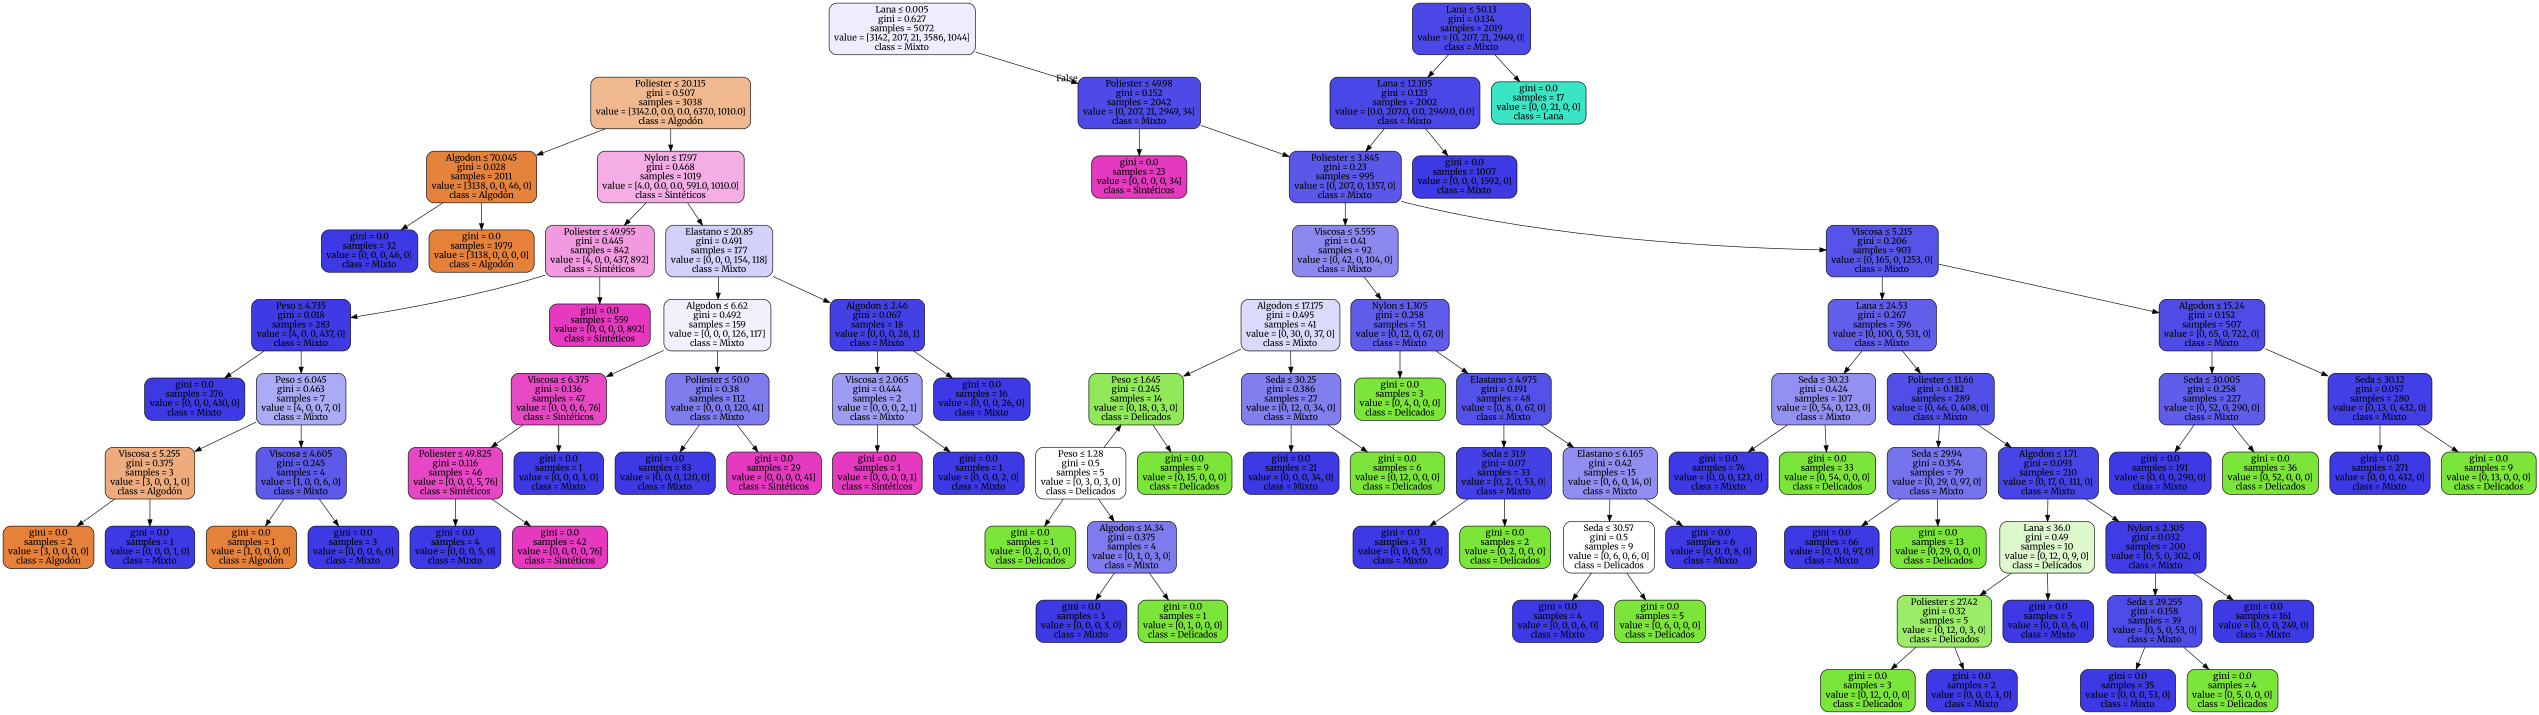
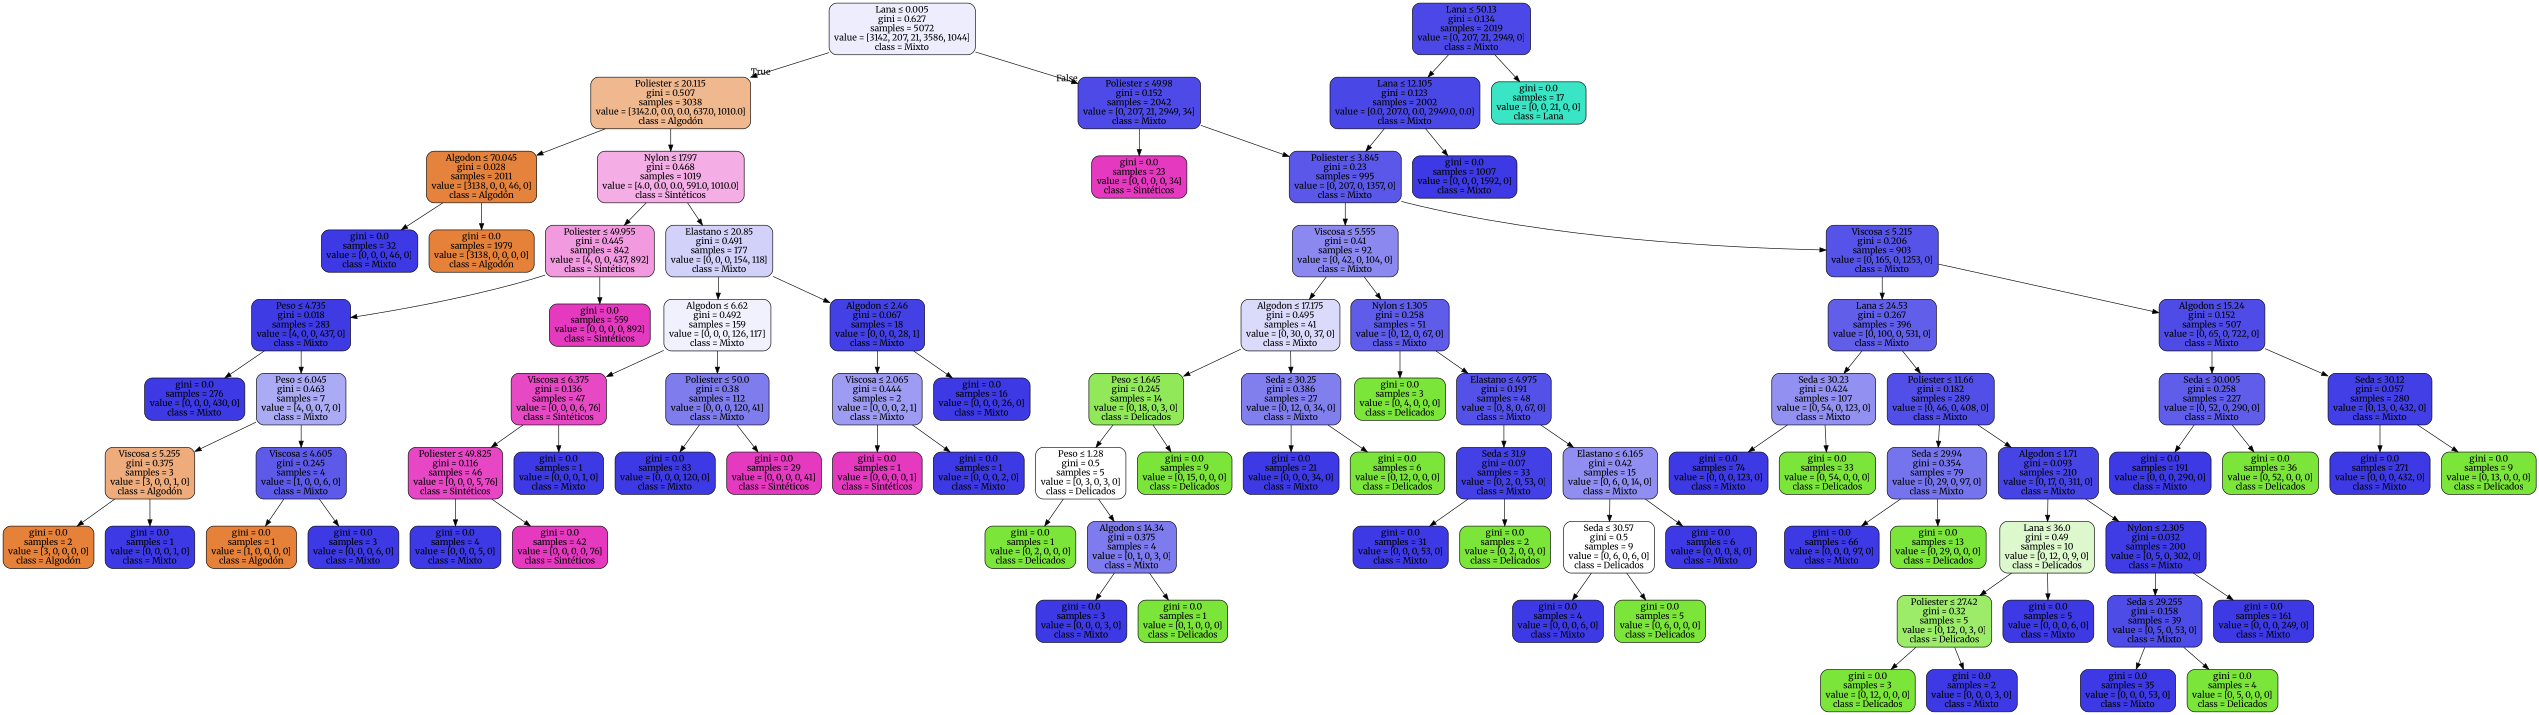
  digraph {
    fontname=Merriweather
    node [color=black fillcolor="#3c39e5" fontname=Merriweather shape=box style="filled, rounded"]
    edge [fontname=Merriweather]
    n1 [fillcolor="#ededfd" label=<Lana &le; 0.005<br/>gini = 0.627<br/>samples = 5072<br/>value = [3142, 207, 21, 3586, 1044]<br/>class = Mixto>]
    n2 [fillcolor="#f0b88f" label=<Poliester &le; 20.115<br/>gini = 0.507<br/>samples = 3038<br/>value = [3142.0, 0.0, 0.0, 637.0, 1010.0]<br/>class = Algodón>]
    n3 [fillcolor="#4d4ae7" label=<Poliester &le; 49.98<br/>gini = 0.152<br/>samples = 2042<br/>value = [0, 207, 21, 2949, 34]<br/>class = Mixto>]
    n4 [fillcolor="#e5833c" label=<Algodon &le; 70.045<br/>gini = 0.028<br/>samples = 2011<br/>value = [3138, 0, 0, 46, 0]<br/>class = Algodón>]
    n5 [fillcolor="#f4ade5" label=<Nylon &le; 17.97<br/>gini = 0.468<br/>samples = 1019<br/>value = [4.0, 0.0, 0.0, 591.0, 1010.0]<br/>class = Sintéticos>]
    n6 [fillcolor="#e539c0" label=<gini = 0.0<br/>samples = 23<br/>value = [0, 0, 0, 0, 34]<br/>class = Sintéticos>]
    n7 [fillcolor="#5a57e9" label=<Poliester &le; 3.845<br/>gini = 0.23<br/>samples = 995<br/>value = [0, 207, 0, 1357, 0]<br/>class = Mixto>]
    n8 [label=<gini = 0.0<br/>samples = 32<br/>value = [0, 0, 0, 46, 0]<br/>class = Mixto>]
    n9 [fillcolor="#e58139" label=<gini = 0.0<br/>samples = 1979<br/>value = [3138, 0, 0, 0, 0]<br/>class = Algodón>]
    n10 [fillcolor="#f29adf" label=<Poliester &le; 49.955<br/>gini = 0.445<br/>samples = 842<br/>value = [4, 0, 0, 437, 892]<br/>class = Sintéticos>]
    n11 [fillcolor="#d1d1f9" label=<Elastano &le; 20.85<br/>gini = 0.491<br/>samples = 177<br/>value = [0, 0, 0, 154, 118]<br/>class = Mixto>]
    n12 [fillcolor="#3e3be5" label=<Peso &le; 4.735<br/>gini = 0.018<br/>samples = 283<br/>value = [4, 0, 0, 437, 0]<br/>class = Mixto>]
    n13 [fillcolor="#e539c0" label=<gini = 0.0<br/>samples = 559<br/>value = [0, 0, 0, 0, 892]<br/>class = Sintéticos>]
    n14 [fillcolor="#f1f1fd" label=<Algodon &le; 6.62<br/>gini = 0.492<br/>samples = 159<br/>value = [0, 0, 0, 126, 117]<br/>class = Mixto>]
    n15 [fillcolor="#4340e6" label=<Algodon &le; 2.46<br/>gini = 0.067<br/>samples = 18<br/>value = [0, 0, 0, 28, 1]<br/>class = Mixto>]
    n16 [label=<gini = 0.0<br/>samples = 276<br/>value = [0, 0, 0, 430, 0]<br/>class = Mixto>]
    n17 [fillcolor="#abaaf4" label=<Peso &le; 6.045<br/>gini = 0.463<br/>samples = 7<br/>value = [4, 0, 0, 7, 0]<br/>class = Mixto>]
    n18 [fillcolor="#eeab7b" label=<Viscosa &le; 5.255<br/>gini = 0.375<br/>samples = 3<br/>value = [3, 0, 0, 1, 0]<br/>class = Algodón>]
    n19 [fillcolor="#5d5ae9" label=<Viscosa &le; 4.605<br/>gini = 0.245<br/>samples = 4<br/>value = [1, 0, 0, 6, 0]<br/>class = Mixto>]
    n20 [fillcolor="#e58139" label=<gini = 0.0<br/>samples = 2<br/>value = [3, 0, 0, 0, 0]<br/>class = Algodón>]
    n21 [label=<gini = 0.0<br/>samples = 1<br/>value = [0, 0, 0, 1, 0]<br/>class = Mixto>]
    n22 [fillcolor="#e58139" label=<gini = 0.0<br/>samples = 1<br/>value = [1, 0, 0, 0, 0]<br/>class = Algodón>]
    n23 [label=<gini = 0.0<br/>samples = 3<br/>value = [0, 0, 0, 6, 0]<br/>class = Mixto>]
    n24 [fillcolor="#e749c5" label=<Viscosa &le; 6.375<br/>gini = 0.136<br/>samples = 47<br/>value = [0, 0, 0, 6, 76]<br/>class = Sintéticos>]
    n25 [fillcolor="#7f7dee" label=<Poliester &le; 50.0<br/>gini = 0.38<br/>samples = 112<br/>value = [0, 0, 0, 120, 41]<br/>class = Mixto>]
    n26 [fillcolor="#9e9cf2" label=<Viscosa &le; 2.065<br/>gini = 0.444<br/>samples = 2<br/>value = [0, 0, 0, 2, 1]<br/>class = Mixto>]
    n27 [label=<gini = 0.0<br/>samples = 16<br/>value = [0, 0, 0, 26, 0]<br/>class = Mixto>]
    n28 [fillcolor="#e746c4" label=<Poliester &le; 49.825<br/>gini = 0.116<br/>samples = 46<br/>value = [0, 0, 0, 5, 76]<br/>class = Sintéticos>]
    n29 [label=<gini = 0.0<br/>samples = 1<br/>value = [0, 0, 0, 1, 0]<br/>class = Mixto>]
    n30 [label=<gini = 0.0<br/>samples = 83<br/>value = [0, 0, 0, 120, 0]<br/>class = Mixto>]
    n31 [fillcolor="#e539c0" label=<gini = 0.0<br/>samples = 29<br/>value = [0, 0, 0, 0, 41]<br/>class = Sintéticos>]
    n32 [label=<gini = 0.0<br/>samples = 4<br/>value = [0, 0, 0, 5, 0]<br/>class = Mixto>]
    n33 [fillcolor="#e539c0" label=<gini = 0.0<br/>samples = 42<br/>value = [0, 0, 0, 0, 76]<br/>class = Sintéticos>]
    n34 [fillcolor="#e539c0" label=<gini = 0.0<br/>samples = 1<br/>value = [0, 0, 0, 0, 1]<br/>class = Sintéticos>]
    n35 [label=<gini = 0.0<br/>samples = 1<br/>value = [0, 0, 0, 2, 0]<br/>class = Mixto>]
    n36 [fillcolor="#4b48e7" label=<Lana &le; 50.13<br/>gini = 0.134<br/>samples = 2019<br/>value = [0, 207, 21, 2949, 0]<br/>class = Mixto>]
    n37 [fillcolor="#4a47e7" label=<Lana &le; 12.105<br/>gini = 0.123<br/>samples = 2002<br/>value = [0.0, 207.0, 0.0, 2949.0, 0.0]<br/>class = Mixto>]
    n38 [fillcolor="#39e5c5" label=<gini = 0.0<br/>samples = 17<br/>value = [0, 0, 21, 0, 0]<br/>class = Lana>]
    n39 [label=<gini = 0.0<br/>samples = 1007<br/>value = [0, 0, 0, 1592, 0]<br/>class = Mixto>]
    n40 [fillcolor="#8b89f0" label=<Viscosa &le; 5.555<br/>gini = 0.41<br/>samples = 92<br/>value = [0, 42, 0, 104, 0]<br/>class = Mixto>]
    n41 [fillcolor="#5653e8" label=<Viscosa &le; 5.215<br/>gini = 0.206<br/>samples = 903<br/>value = [0, 165, 0, 1253, 0]<br/>class = Mixto>]
    n42 [fillcolor="#dadafa" label=<Algodon &le; 17.175<br/>gini = 0.495<br/>samples = 41<br/>value = [0, 30, 0, 37, 0]<br/>class = Mixto>]
    n43 [fillcolor="#5f5cea" label=<Nylon &le; 1.305<br/>gini = 0.258<br/>samples = 51<br/>value = [0, 12, 0, 67, 0]<br/>class = Mixto>]
    n44 [fillcolor="#615eea" label=<Lana &le; 24.53<br/>gini = 0.267<br/>samples = 396<br/>value = [0, 100, 0, 531, 0]<br/>class = Mixto>]
    n45 [fillcolor="#4e4be7" label=<Algodon &le; 15.24<br/>gini = 0.152<br/>samples = 507<br/>value = [0, 65, 0, 722, 0]<br/>class = Mixto>]
    n46 [fillcolor="#91e95a" label=<Peso &le; 1.645<br/>gini = 0.245<br/>samples = 14<br/>value = [0, 18, 0, 3, 0]<br/>class = Delicados>]
    n47 [fillcolor="#817fee" label=<Seda &le; 30.25<br/>gini = 0.386<br/>samples = 27<br/>value = [0, 12, 0, 34, 0]<br/>class = Mixto>]
    n48 [fillcolor="#7be539" label=<gini = 0.0<br/>samples = 3<br/>value = [0, 4, 0, 0, 0]<br/>class = Delicados>]
    n49 [fillcolor="#5351e8" label=<Elastano &le; 4.975<br/>gini = 0.191<br/>samples = 48<br/>value = [0, 8, 0, 67, 0]<br/>class = Mixto>]
    n50 [fillcolor="#ffffff" label=<Peso &le; 1.28<br/>gini = 0.5<br/>samples = 5<br/>value = [0, 3, 0, 3, 0]<br/>class = Delicados>]
    n51 [fillcolor="#7be539" label=<gini = 0.0<br/>samples = 9<br/>value = [0, 15, 0, 0, 0]<br/>class = Delicados>]
    n52 [label=<gini = 0.0<br/>samples = 21<br/>value = [0, 0, 0, 34, 0]<br/>class = Mixto>]
    n53 [fillcolor="#7be539" label=<gini = 0.0<br/>samples = 6<br/>value = [0, 12, 0, 0, 0]<br/>class = Delicados>]
    n54 [fillcolor="#7be539" label=<gini = 0.0<br/>samples = 1<br/>value = [0, 2, 0, 0, 0]<br/>class = Delicados>]
    n55 [fillcolor="#7d7bee" label=<Algodon &le; 14.34<br/>gini = 0.375<br/>samples = 4<br/>value = [0, 1, 0, 3, 0]<br/>class = Mixto>]
    n56 [label=<gini = 0.0<br/>samples = 3<br/>value = [0, 0, 0, 3, 0]<br/>class = Mixto>]
    n57 [fillcolor="#7be539" label=<gini = 0.0<br/>samples = 1<br/>value = [0, 1, 0, 0, 0]<br/>class = Delicados>]
    n58 [fillcolor="#4340e6" label=<Seda &le; 31.9<br/>gini = 0.07<br/>samples = 33<br/>value = [0, 2, 0, 53, 0]<br/>class = Mixto>]
    n59 [fillcolor="#908ef0" label=<Elastano &le; 6.165<br/>gini = 0.42<br/>samples = 15<br/>value = [0, 6, 0, 14, 0]<br/>class = Mixto>]
    n60 [label=<gini = 0.0<br/>samples = 31<br/>value = [0, 0, 0, 53, 0]<br/>class = Mixto>]
    n61 [fillcolor="#7be539" label=<gini = 0.0<br/>samples = 2<br/>value = [0, 2, 0, 0, 0]<br/>class = Delicados>]
    n62 [fillcolor="#ffffff" label=<Seda &le; 30.57<br/>gini = 0.5<br/>samples = 9<br/>value = [0, 6, 0, 6, 0]<br/>class = Delicados>]
    n63 [label=<gini = 0.0<br/>samples = 6<br/>value = [0, 0, 0, 8, 0]<br/>class = Mixto>]
    n64 [label=<gini = 0.0<br/>samples = 4<br/>value = [0, 0, 0, 6, 0]<br/>class = Mixto>]
    n65 [fillcolor="#7be539" label=<gini = 0.0<br/>samples = 5<br/>value = [0, 6, 0, 0, 0]<br/>class = Delicados>]
    n66 [fillcolor="#9290f0" label=<Seda &le; 30.23<br/>gini = 0.424<br/>samples = 107<br/>value = [0, 54, 0, 123, 0]<br/>class = Mixto>]
    n67 [fillcolor="#524fe8" label=<Poliester &le; 11.66<br/>gini = 0.182<br/>samples = 289<br/>value = [0, 46, 0, 408, 0]<br/>class = Mixto>]
    n68 [fillcolor="#5f5dea" label=<Seda &le; 30.005<br/>gini = 0.258<br/>samples = 227<br/>value = [0, 52, 0, 290, 0]<br/>class = Mixto>]
    n69 [fillcolor="#423fe6" label=<Seda &le; 30.12<br/>gini = 0.057<br/>samples = 280<br/>value = [0, 13, 0, 432, 0]<br/>class = Mixto>]
    n70 [label=<gini = 0.0<br/>samples = 74<br/>value = [0, 0, 0, 123, 0]<br/>class = Mixto>]
    n71 [fillcolor="#7be539" label=<gini = 0.0<br/>samples = 33<br/>value = [0, 54, 0, 0, 0]<br/>class = Delicados>]
    n72 [fillcolor="#7674ed" label=<Seda &le; 29.94<br/>gini = 0.354<br/>samples = 79<br/>value = [0, 29, 0, 97, 0]<br/>class = Mixto>]
    n73 [fillcolor="#4744e6" label=<Algodon &le; 1.71<br/>gini = 0.093<br/>samples = 210<br/>value = [0, 17, 0, 311, 0]<br/>class = Mixto>]
    n74 [label=<gini = 0.0<br/>samples = 66<br/>value = [0, 0, 0, 97, 0]<br/>class = Mixto>]
    n75 [fillcolor="#7be539" label=<gini = 0.0<br/>samples = 13<br/>value = [0, 29, 0, 0, 0]<br/>class = Delicados>]
    n76 [fillcolor="#def8ce" label=<Lana &le; 36.0<br/>gini = 0.49<br/>samples = 10<br/>value = [0, 12, 0, 9, 0]<br/>class = Delicados>]
    n77 [fillcolor="#3f3ce5" label=<Nylon &le; 2.305<br/>gini = 0.032<br/>samples = 200<br/>value = [0, 5, 0, 302, 0]<br/>class = Mixto>]
    n78 [fillcolor="#9cec6a" label=<Poliester &le; 27.42<br/>gini = 0.32<br/>samples = 5<br/>value = [0, 12, 0, 3, 0]<br/>class = Delicados>]
    n79 [label=<gini = 0.0<br/>samples = 5<br/>value = [0, 0, 0, 6, 0]<br/>class = Mixto>]
    n80 [fillcolor="#4e4ce7" label=<Seda &le; 29.255<br/>gini = 0.158<br/>samples = 39<br/>value = [0, 5, 0, 53, 0]<br/>class = Mixto>]
    n81 [label=<gini = 0.0<br/>samples = 161<br/>value = [0, 0, 0, 249, 0]<br/>class = Mixto>]
    n82 [fillcolor="#7be539" label=<gini = 0.0<br/>samples = 3<br/>value = [0, 12, 0, 0, 0]<br/>class = Delicados>]
    n83 [label=<gini = 0.0<br/>samples = 2<br/>value = [0, 0, 0, 3, 0]<br/>class = Mixto>]
    n84 [label=<gini = 0.0<br/>samples = 35<br/>value = [0, 0, 0, 53, 0]<br/>class = Mixto>]
    n85 [fillcolor="#7be539" label=<gini = 0.0<br/>samples = 4<br/>value = [0, 5, 0, 0, 0]<br/>class = Delicados>]
    n86 [label=<gini = 0.0<br/>samples = 191<br/>value = [0, 0, 0, 290, 0]<br/>class = Mixto>]
    n87 [fillcolor="#7be539" label=<gini = 0.0<br/>samples = 36<br/>value = [0, 52, 0, 0, 0]<br/>class = Delicados>]
    n88 [label=<gini = 0.0<br/>samples = 271<br/>value = [0, 0, 0, 432, 0]<br/>class = Mixto>]
    n89 [fillcolor="#7be539" label=<gini = 0.0<br/>samples = 9<br/>value = [0, 13, 0, 0, 0]<br/>class = Delicados>]
+   n1 -> n2 [headlabel=True labelangle=45 labeldistance=2.5]
    n1 -> n3 [headlabel=False labelangle=-45 labeldistance=2.5]
    n2 -> n4
    n2 -> n5
    n3 -> n6
    n3 -> n7
    n4 -> n8
    n4 -> n9
    n5 -> n10
    n5 -> n11
    n7 -> n40
    n7 -> n41
    n10 -> n12
    n10 -> n13
    n11 -> n14
    n11 -> n15
    n12 -> n16
    n12 -> n17
    n14 -> n24
    n14 -> n25
    n15 -> n26
    n15 -> n27
    n17 -> n18
    n17 -> n19
    n18 -> n20
    n18 -> n21
    n19 -> n22
    n19 -> n23
    n24 -> n28
    n24 -> n29
    n25 -> n30
    n25 -> n31
    n26 -> n34
    n26 -> n35
    n28 -> n32
    n28 -> n33
    n36 -> n37
    n36 -> n38
    n37 -> n7
    n37 -> n39
+   n40 -> n42
    n40 -> n43
    n41 -> n44
    n41 -> n45
    n42 -> n46
    n42 -> n47
    n43 -> n48
    n43 -> n49
    n44 -> n66
    n44 -> n67
    n45 -> n68
    n45 -> n69
-   n50 -> n46
+   n46 -> n50
    n46 -> n51
    n47 -> n52
    n47 -> n53
    n49 -> n58
    n49 -> n59
    n50 -> n54
    n50 -> n55
    n55 -> n56
    n55 -> n57
    n58 -> n60
    n58 -> n61
    n59 -> n62
    n59 -> n63
    n62 -> n64
    n62 -> n65
    n66 -> n70
    n66 -> n71
    n67 -> n72
    n67 -> n73
    n68 -> n86
    n68 -> n87
    n69 -> n88
    n69 -> n89
    n72 -> n74
    n72 -> n75
    n73 -> n76
    n73 -> n77
    n76 -> n78
    n76 -> n79
    n77 -> n80
    n77 -> n81
    n78 -> n82
    n78 -> n83
    n80 -> n84
    n80 -> n85
  }
